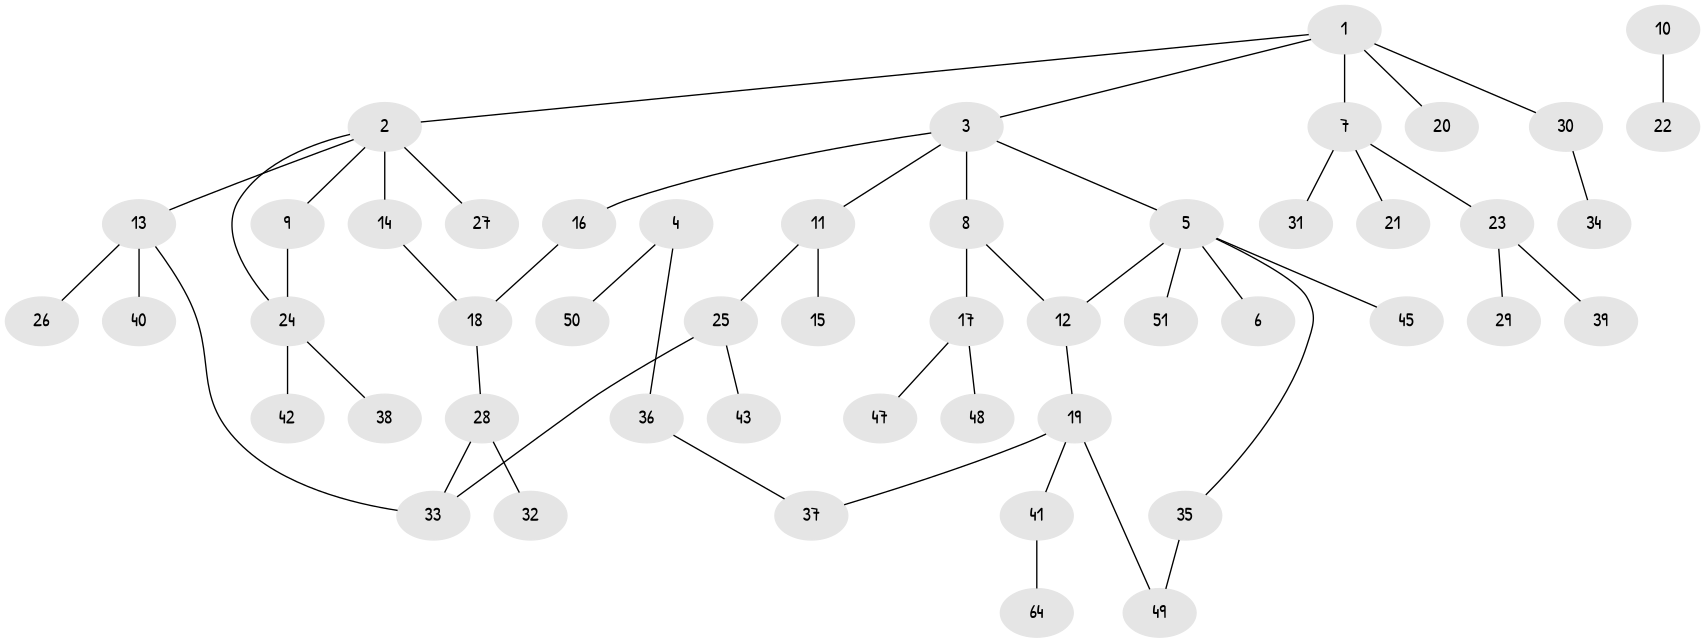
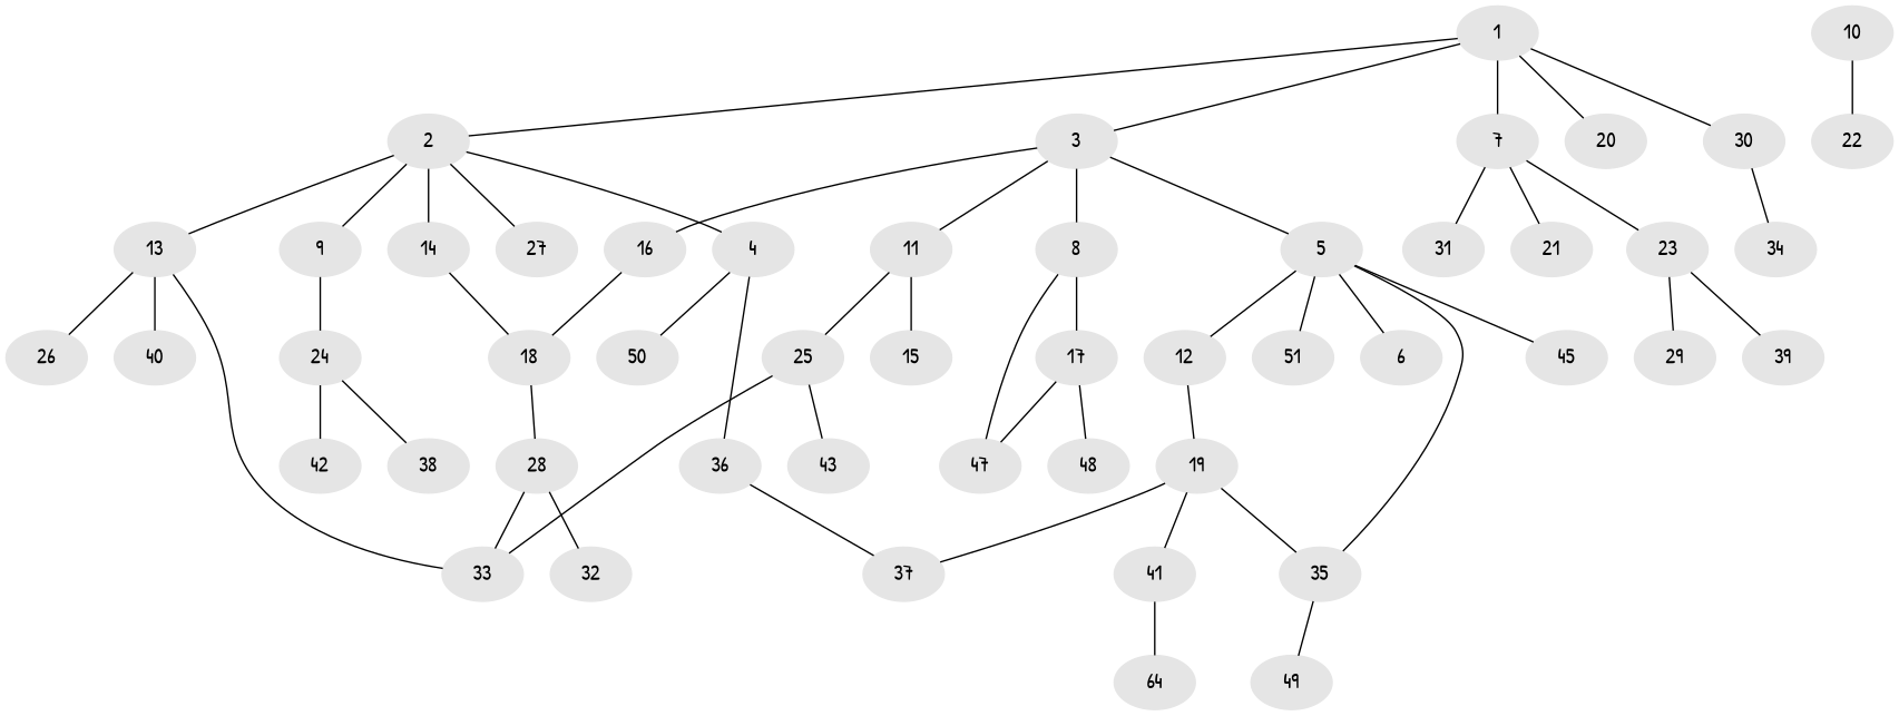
  graph {
    fontname="Patrick Hand"
    node [color=gray90 fontname="Patrick Hand" style=filled]
    edge [fontname="Patrick Hand"]
    1
    2
    3
    7
    20
    30
    4
    9
    13
    14
    27
    5
    8
    11
    16
    21
    23
    31
    34
    36
    50
    24
    10
    22
    26
    33
    40
    18
    6
    12
    35
    45
    51
    17
    15
    25
    37
    19
    49
    29
    39
    47
    48
    38
    42
    43
    41
    28
    32
    n50 [label=64]
    1 -- 2
    1 -- 3
    1 -- 7
    1 -- 20
    1 -- 30
-   2 -- 24
+   2 -- 4
    2 -- 9
    2 -- 13
    2 -- 14
    2 -- 27
    3 -- 5
    3 -- 8
    3 -- 11
    3 -- 16
    7 -- 21
    7 -- 23
    7 -- 31
    30 -- 34
    4 -- 36
    4 -- 50
    9 -- 24
    13 -- 26
    13 -- 33
    13 -- 40
    14 -- 18
    5 -- 6
    5 -- 12
    5 -- 35
    5 -- 45
    5 -- 51
-   8 -- 12
+   8 -- 47
    8 -- 17
    11 -- 15
    11 -- 25
    16 -- 18
    23 -- 29
    23 -- 39
    36 -- 37
    24 -- 38
    24 -- 42
    10 -- 22
    18 -- 28
    12 -- 19
    35 -- 49
    17 -- 47
    17 -- 48
    25 -- 33
    25 -- 43
-   19 -- 49
+   19 -- 35
    19 -- 37
    19 -- 41
    41 -- n50
    28 -- 33
    28 -- 32
  }
